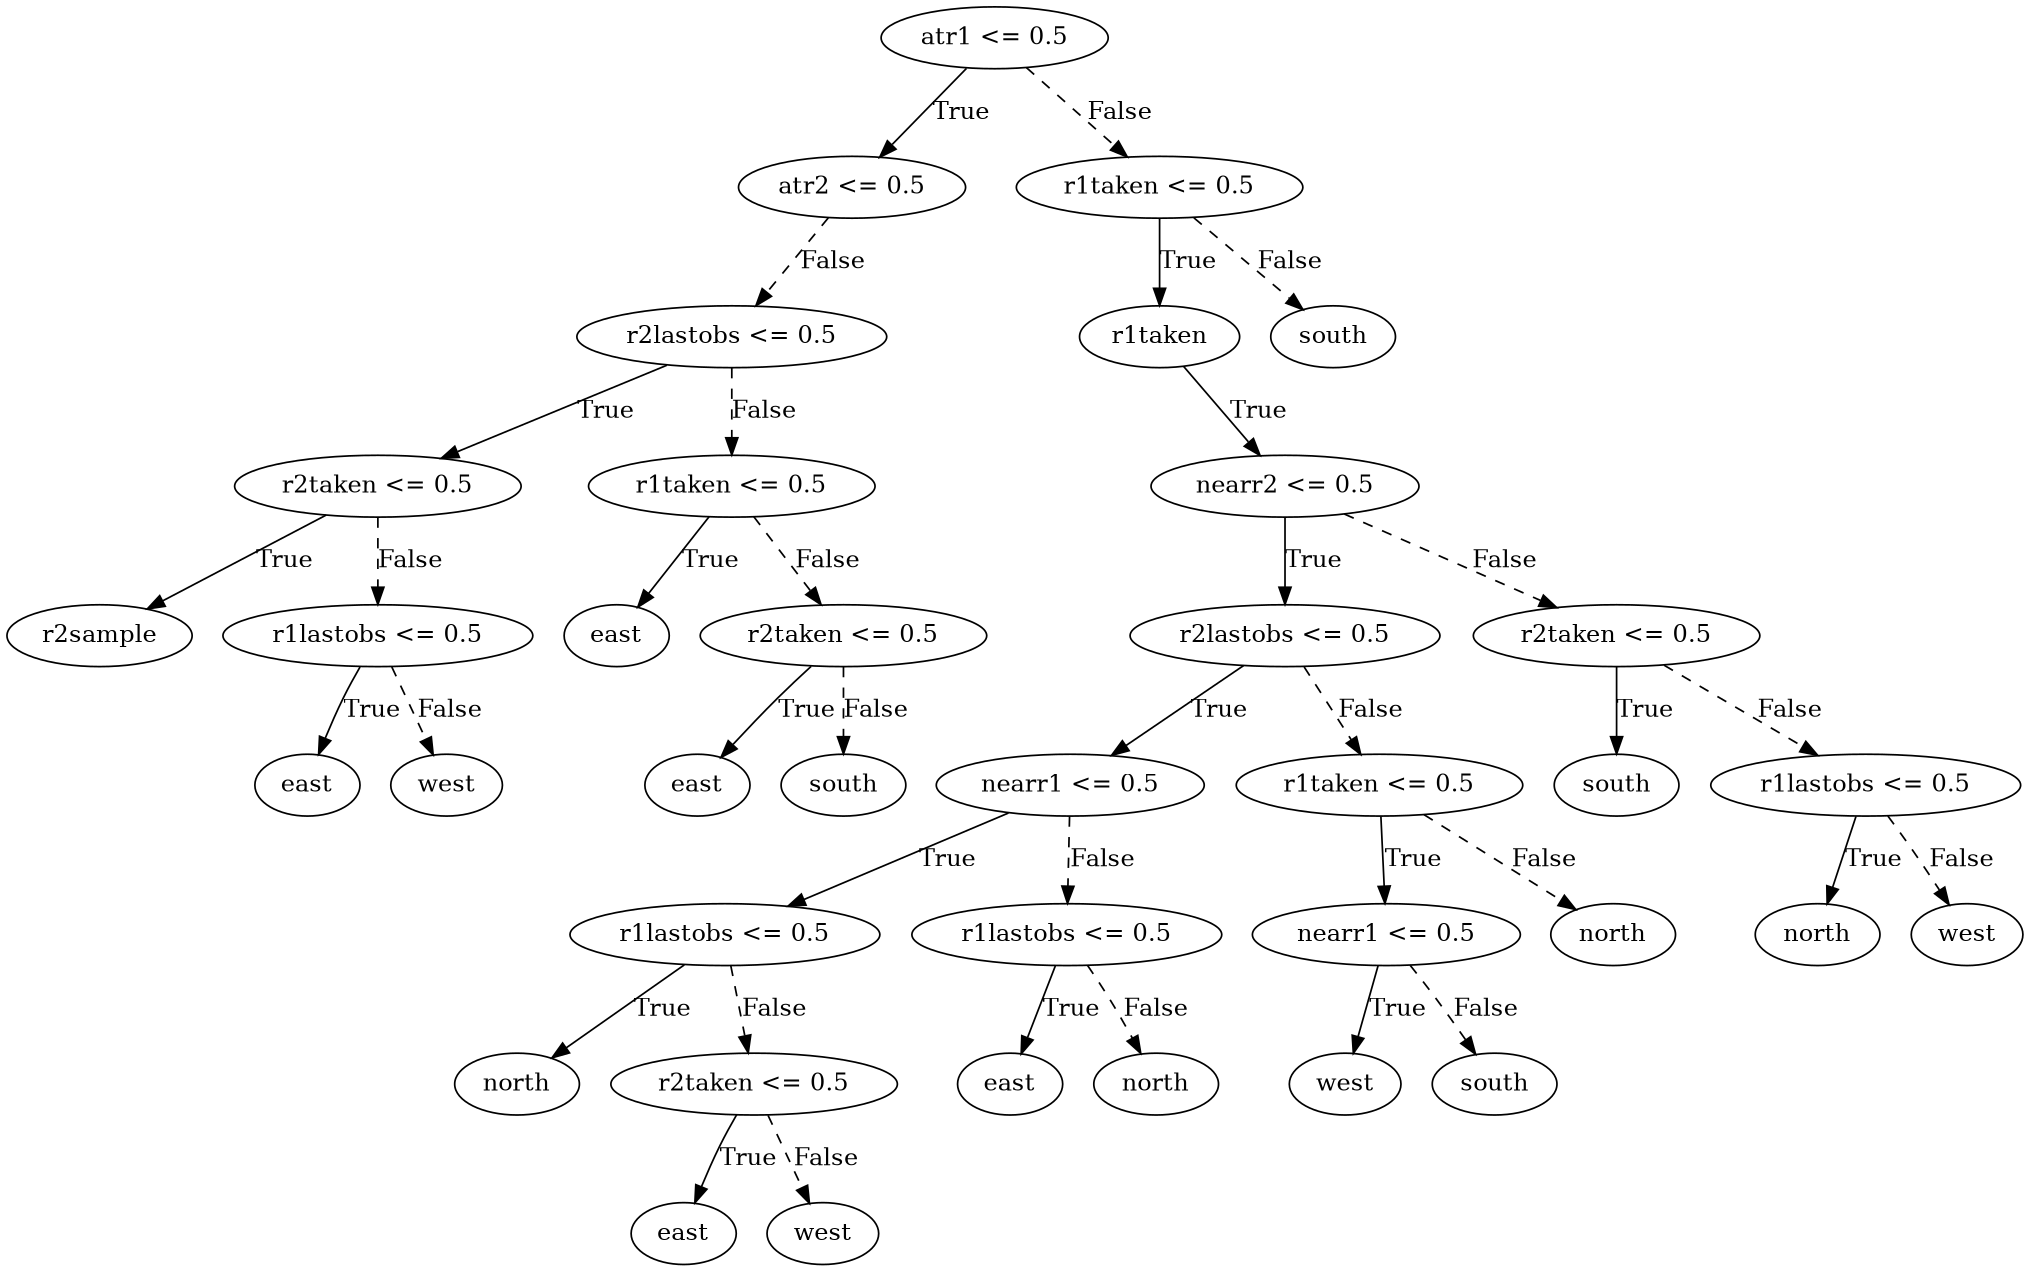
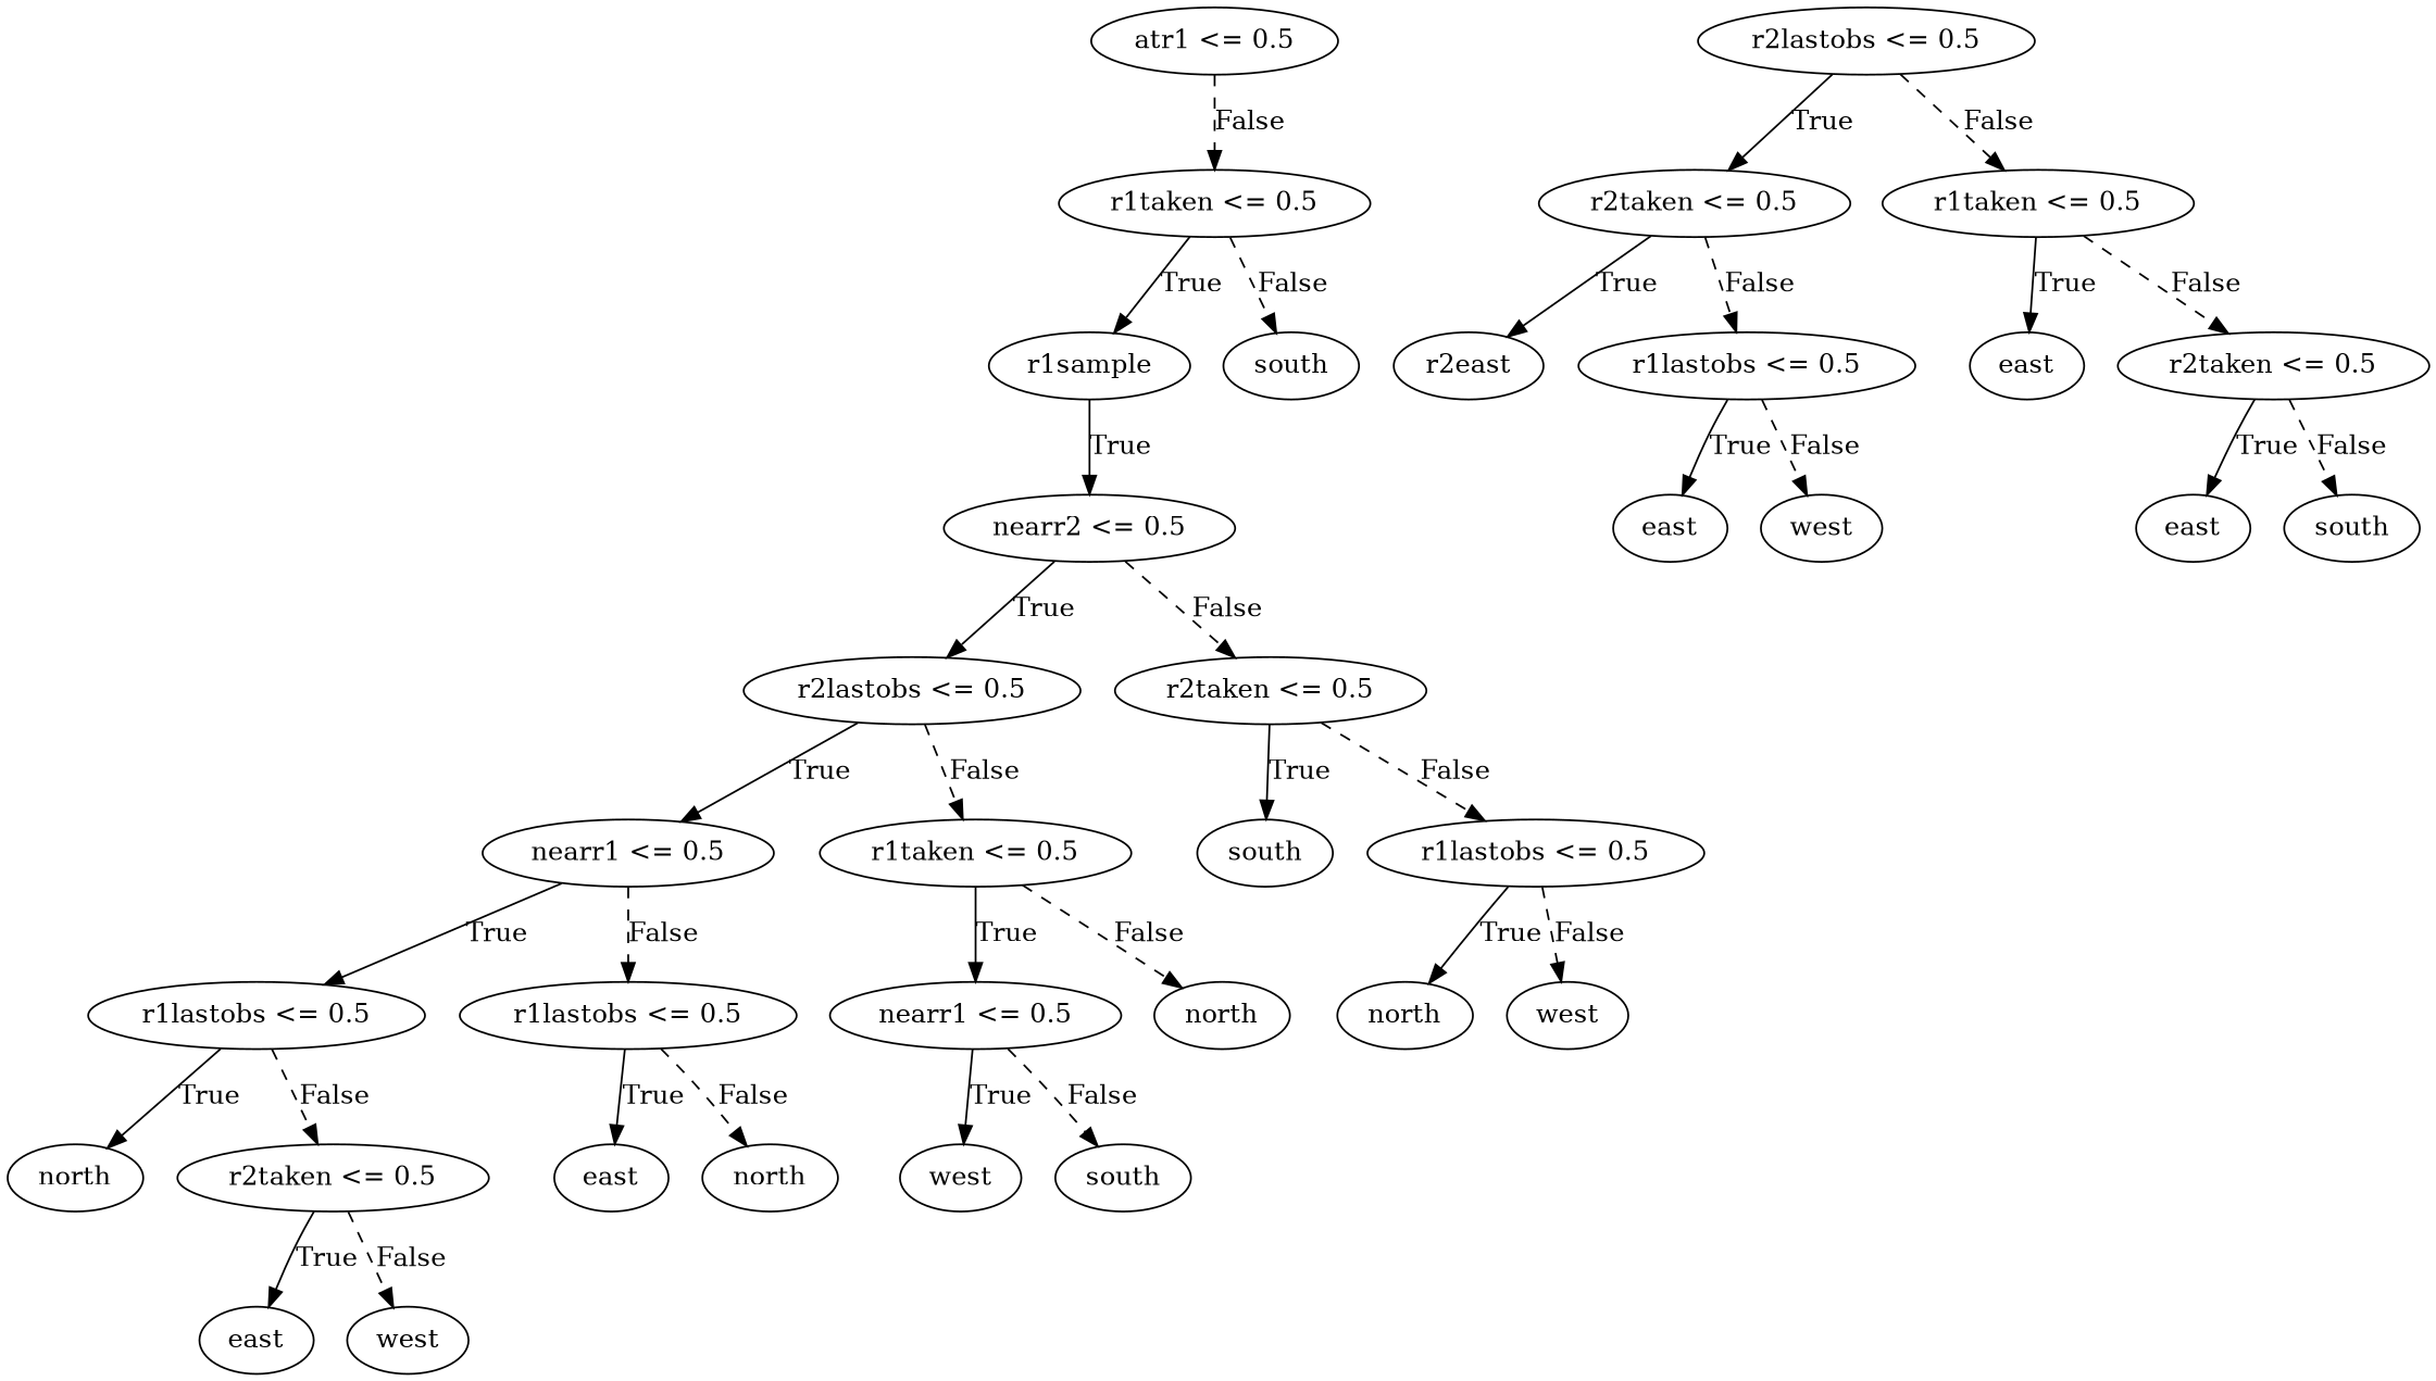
  digraph {
    n1 [label="atr1 <= 0.5"]
-   n2 [label="atr2 <= 0.5"]
    n3 [label="r1taken <= 0.5"]
    n4 [label="r2lastobs <= 0.5"]
-   n5 [label=r1taken]
+   n5 [label=r1sample]
    n6 [label=south]
    n7 [label="nearr2 <= 0.5"]
    n8 [label="r2lastobs <= 0.5"]
    n9 [label="r2taken <= 0.5"]
    n10 [label="r2taken <= 0.5"]
    n11 [label="r1taken <= 0.5"]
    n12 [label="nearr1 <= 0.5"]
    n13 [label="r1taken <= 0.5"]
    n14 [label=south]
    n15 [label="r1lastobs <= 0.5"]
    n16 [label="r1lastobs <= 0.5"]
    n17 [label="r1lastobs <= 0.5"]
    n18 [label="nearr1 <= 0.5"]
    n19 [label=north]
    n20 [label=north]
    n21 [label="r2taken <= 0.5"]
    n22 [label=east]
    n23 [label=north]
    n24 [label=east]
    n25 [label=west]
    n26 [label=west]
    n27 [label=south]
    n28 [label=north]
    n29 [label=west]
-   n30 [label=r2sample]
+   n30 [label=r2east]
    n31 [label="r1lastobs <= 0.5"]
    n32 [label=east]
    n33 [label="r2taken <= 0.5"]
    n34 [label=east]
    n35 [label=west]
    n36 [label=east]
    n37 [label=south]
-   n1 -> n2 [label=True]
    n1 -> n3 [label=False style=dashed]
-   n2 -> n4 [label=False style=dashed]
    n3 -> n5 [label=True]
    n3 -> n6 [label=False style=dashed]
    n4 -> n10 [label=True]
    n4 -> n11 [label=False style=dashed]
    n5 -> n7 [label=True]
    n7 -> n8 [label=True]
    n7 -> n9 [label=False style=dashed]
    n8 -> n12 [label=True]
    n8 -> n13 [label=False style=dashed]
    n9 -> n14 [label=True]
    n9 -> n15 [label=False style=dashed]
    n10 -> n30 [label=True]
    n10 -> n31 [label=False style=dashed]
    n11 -> n32 [label=True]
    n11 -> n33 [label=False style=dashed]
    n12 -> n16 [label=True]
    n12 -> n17 [label=False style=dashed]
    n13 -> n18 [label=True]
    n13 -> n19 [label=False style=dashed]
    n15 -> n28 [label=True]
    n15 -> n29 [label=False style=dashed]
    n16 -> n20 [label=True]
    n16 -> n21 [label=False style=dashed]
    n17 -> n22 [label=True]
    n17 -> n23 [label=False style=dashed]
    n18 -> n26 [label=True]
    n18 -> n27 [label=False style=dashed]
    n21 -> n24 [label=True]
    n21 -> n25 [label=False style=dashed]
    n31 -> n34 [label=True]
    n31 -> n35 [label=False style=dashed]
    n33 -> n36 [label=True]
    n33 -> n37 [label=False style=dashed]
  }
